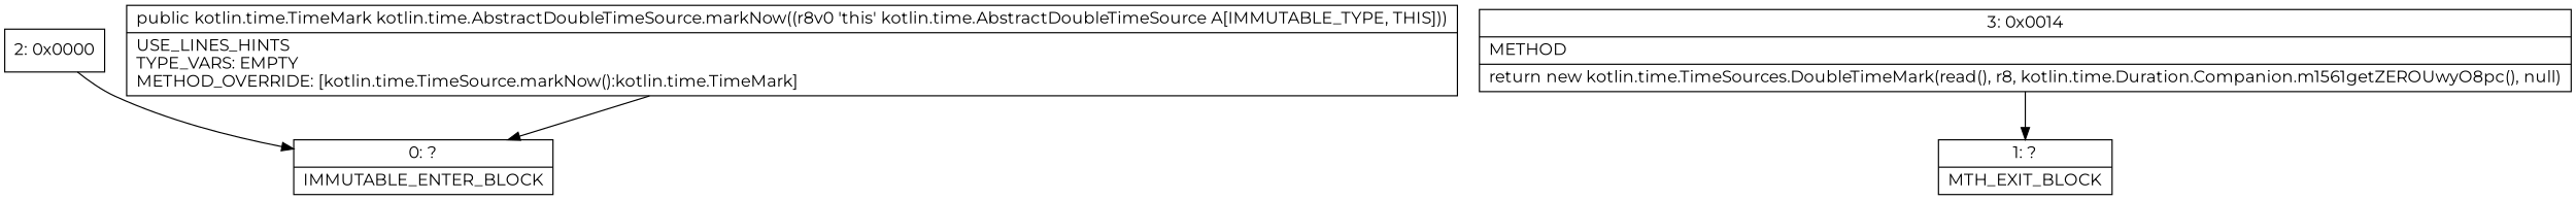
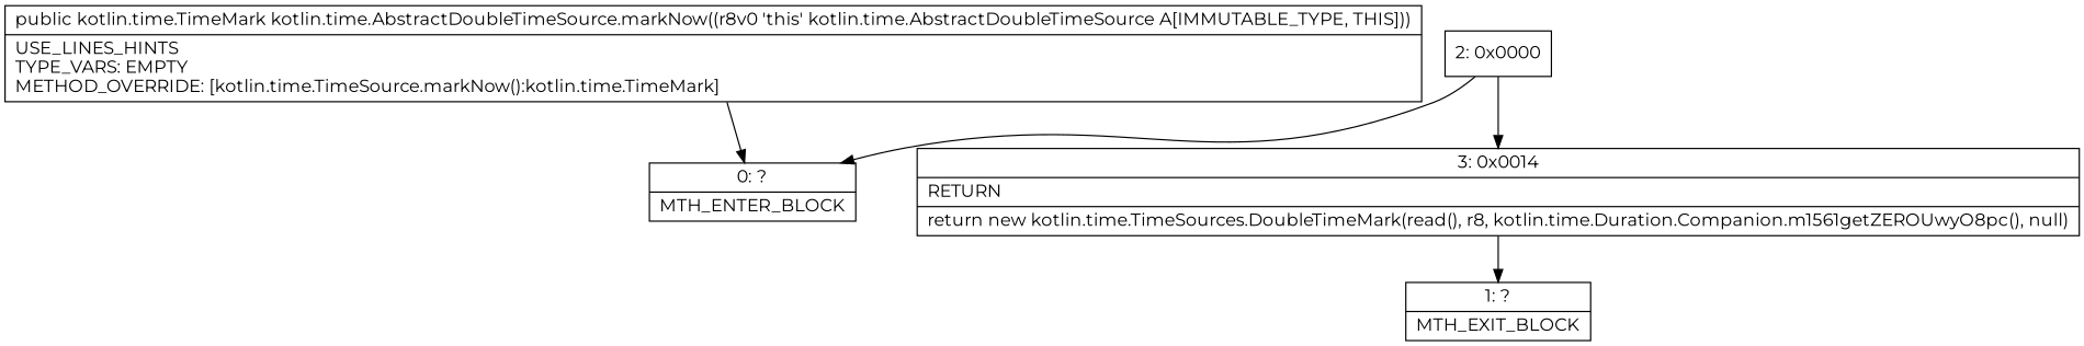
  digraph {
    fontname=Montserrat
    node [fontname=Montserrat shape=record]
    edge [fontname=Montserrat]
-   n1 [label="{0\:\ ?|IMMUTABLE_ENTER_BLOCK\l}"]
+   n1 [label="{0\:\ ?|MTH_ENTER_BLOCK\l}"]
    n2 [label="{2\:\ 0x0000}"]
-   n3 [label="{3\:\ 0x0014|METHOD\l|return new kotlin.time.TimeSources.DoubleTimeMark(read(), r8, kotlin.time.Duration.Companion.m1561getZEROUwyO8pc(), null)\l}"]
+   n3 [label="{3\:\ 0x0014|RETURN\l|return new kotlin.time.TimeSources.DoubleTimeMark(read(), r8, kotlin.time.Duration.Companion.m1561getZEROUwyO8pc(), null)\l}"]
    n4 [label="{1\:\ ?|MTH_EXIT_BLOCK\l}"]
    n5 [label="{public kotlin.time.TimeMark kotlin.time.AbstractDoubleTimeSource.markNow((r8v0 'this' kotlin.time.AbstractDoubleTimeSource A[IMMUTABLE_TYPE, THIS]))  | USE_LINES_HINTS\lTYPE_VARS: EMPTY\lMETHOD_OVERRIDE: [kotlin.time.TimeSource.markNow():kotlin.time.TimeMark]\l}"]
    n2 -> n1
+   n2 -> n3
    n3 -> n4
    n5 -> n1
  }
